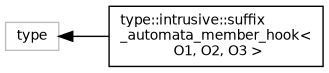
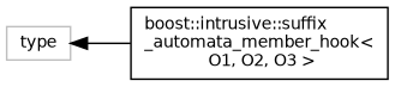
  digraph {
    rankdir=LR
    node [fillcolor=white fontname=Helvetica fontsize=10 shape=record style=filled]
    n1 [color=grey75 height=0.2 label=type width=0.4]
-   n2 [color=black height=0.2 label="type::intrusive::suffix\l_automata_member_hook\<\l O1, O2, O3 \>" width=0.4]
+   n2 [color=black height=0.2 label="boost::intrusive::suffix\l_automata_member_hook\<\l O1, O2, O3 \>" width=0.4]
    n1 -> n2 [color=black dir=back fontname=Helvetica fontsize=10 labelfontname=Helvetica labelfontsize=10 style=solid]
  }
